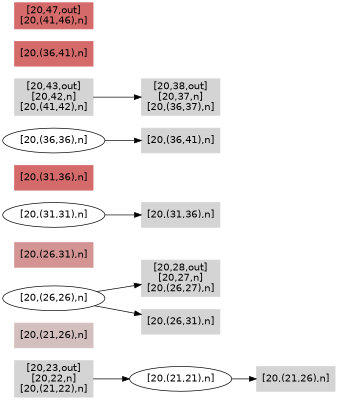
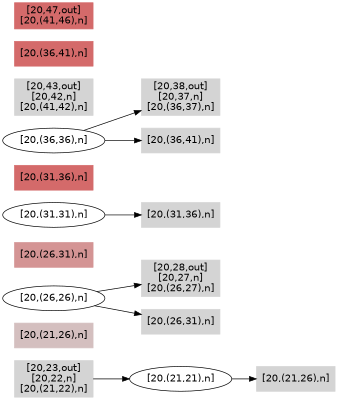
  digraph {
    fontname="DejaVu Sans"
    rankdir=LR
    node [color=".0 .0 .83" fontname="DejaVu Sans" shape=box style=filled]
    edge [fontname="DejaVu Sans"]
    n1 [label="[20,23,out]\n[20,22,n]\n[20,(21,22),n]"]
    n2 [label="[20,(21,21),n]" color="" shape="" style=""]
    n3 [label="[20,(21,26),n]"]
    n4 [color=".0 .1 .83" label="[20,(21,26),n]"]
    n5 [label="[20,28,out]\n[20,27,n]\n[20,(26,27),n]"]
    n6 [label="[20,(26,31),n]"]
    n7 [label="[20,(26,26),n]" color="" shape="" style=""]
    n8 [color=".0 .3 .83" label="[20,(26,31),n]"]
    n9 [label="[20,(31,36),n]"]
    n10 [label="[20,(31,31),n]" color="" shape="" style=""]
    n11 [color=".0 .5 .83" label="[20,(31,36),n]"]
    n12 [label="[20,38,out]\n[20,37,n]\n[20,(36,37),n]"]
    n13 [label="[20,(36,41),n]"]
    n14 [label="[20,(36,36),n]" color="" shape="" style=""]
    n15 [color=".0 .5 .83" label="[20,(36,41),n]"]
    n16 [label="[20,43,out]\n[20,42,n]\n[20,(41,42),n]"]
    n17 [color=".0 .5 .83" label="[20,47,out]\n[20,(41,46),n]"]
    n1 -> n2
    n2 -> n3
    n7 -> n5
    n7 -> n6
    n10 -> n9
-   n16 -> n12
+   n14 -> n12
    n14 -> n13
  }
